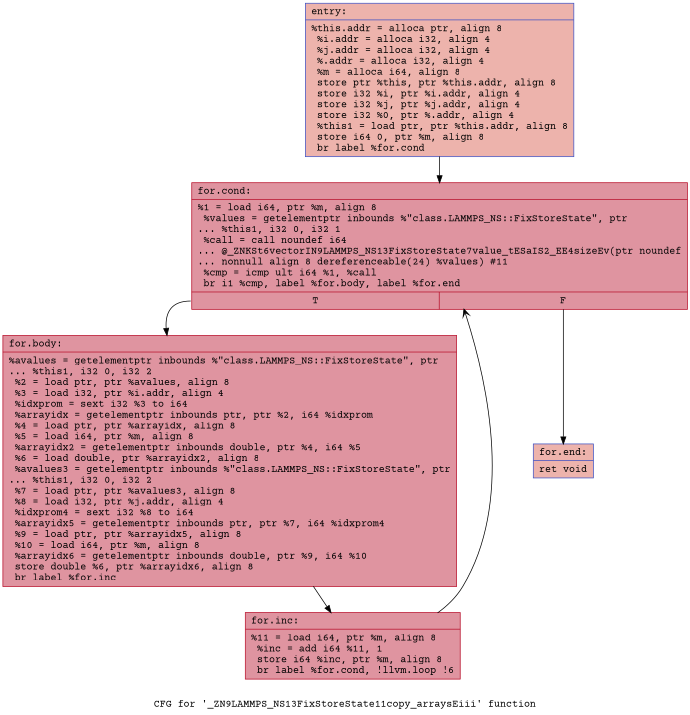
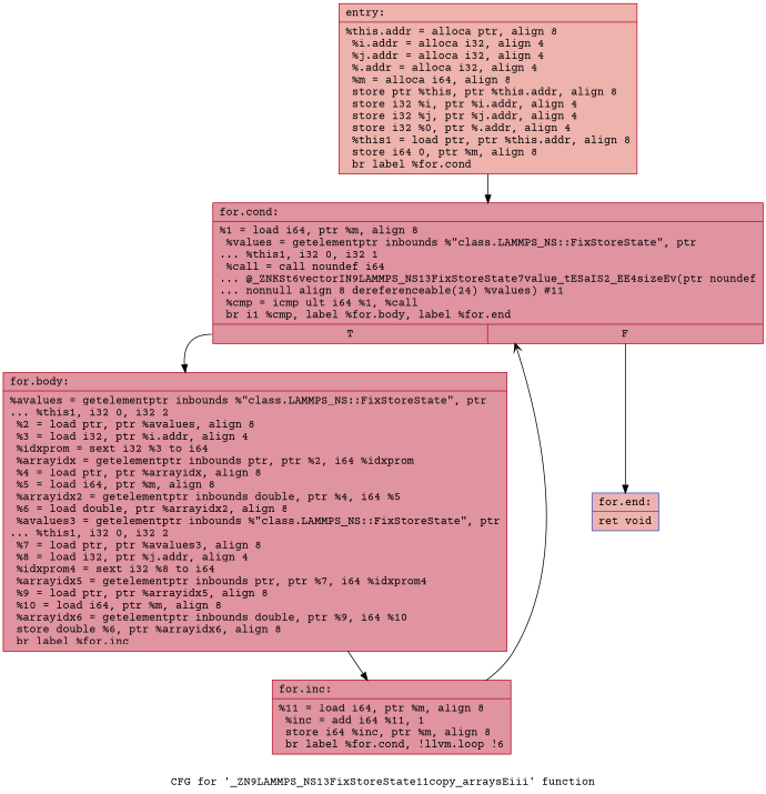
  digraph {
    label="CFG for '_ZN9LAMMPS_NS13FixStoreState11copy_arraysEiii' function"
    fontname="Courier Prime"
    node [color="#b70d28ff" fillcolor="#b70d2870" fontname="Courier Prime" shape=record style=filled]
    edge [arrowhead=normal fontname="Courier Prime"]
-   n1 [color="#3d50c3ff" fillcolor="#d6524470" label="{entry:\l|  %this.addr = alloca ptr, align 8\l  %i.addr = alloca i32, align 4\l  %j.addr = alloca i32, align 4\l  %.addr = alloca i32, align 4\l  %m = alloca i64, align 8\l  store ptr %this, ptr %this.addr, align 8\l  store i32 %i, ptr %i.addr, align 4\l  store i32 %j, ptr %j.addr, align 4\l  store i32 %0, ptr %.addr, align 4\l  %this1 = load ptr, ptr %this.addr, align 8\l  store i64 0, ptr %m, align 8\l  br label %for.cond\l}"]
+   n1 [fillcolor="#d6524470" label="{entry:\l|  %this.addr = alloca ptr, align 8\l  %i.addr = alloca i32, align 4\l  %j.addr = alloca i32, align 4\l  %.addr = alloca i32, align 4\l  %m = alloca i64, align 8\l  store ptr %this, ptr %this.addr, align 8\l  store i32 %i, ptr %i.addr, align 4\l  store i32 %j, ptr %j.addr, align 4\l  store i32 %0, ptr %.addr, align 4\l  %this1 = load ptr, ptr %this.addr, align 8\l  store i64 0, ptr %m, align 8\l  br label %for.cond\l}"]
    n2 [label="{for.cond:\l|  %1 = load i64, ptr %m, align 8\l  %values = getelementptr inbounds %\"class.LAMMPS_NS::FixStoreState\", ptr\l... %this1, i32 0, i32 1\l  %call = call noundef i64\l... @_ZNKSt6vectorIN9LAMMPS_NS13FixStoreState7value_tESaIS2_EE4sizeEv(ptr noundef\l... nonnull align 8 dereferenceable(24) %values) #11\l  %cmp = icmp ult i64 %1, %call\l  br i1 %cmp, label %for.body, label %for.end\l|{<s0>T|<s1>F}}"]
    n3 [label="{for.body:\l|  %avalues = getelementptr inbounds %\"class.LAMMPS_NS::FixStoreState\", ptr\l... %this1, i32 0, i32 2\l  %2 = load ptr, ptr %avalues, align 8\l  %3 = load i32, ptr %i.addr, align 4\l  %idxprom = sext i32 %3 to i64\l  %arrayidx = getelementptr inbounds ptr, ptr %2, i64 %idxprom\l  %4 = load ptr, ptr %arrayidx, align 8\l  %5 = load i64, ptr %m, align 8\l  %arrayidx2 = getelementptr inbounds double, ptr %4, i64 %5\l  %6 = load double, ptr %arrayidx2, align 8\l  %avalues3 = getelementptr inbounds %\"class.LAMMPS_NS::FixStoreState\", ptr\l... %this1, i32 0, i32 2\l  %7 = load ptr, ptr %avalues3, align 8\l  %8 = load i32, ptr %j.addr, align 4\l  %idxprom4 = sext i32 %8 to i64\l  %arrayidx5 = getelementptr inbounds ptr, ptr %7, i64 %idxprom4\l  %9 = load ptr, ptr %arrayidx5, align 8\l  %10 = load i64, ptr %m, align 8\l  %arrayidx6 = getelementptr inbounds double, ptr %9, i64 %10\l  store double %6, ptr %arrayidx6, align 8\l  br label %for.inc\l}"]
    n4 [color="#3d50c3ff" fillcolor="#d6524470" label="{for.end:\l|  ret void\l}"]
    n5 [label="{for.inc:\l|  %11 = load i64, ptr %m, align 8\l  %inc = add i64 %11, 1\l  store i64 %inc, ptr %m, align 8\l  br label %for.cond, !llvm.loop !6\l}"]
    n1 -> n2
    n2 -> n3 [tailport=s0]
    n2 -> n4 [tailport=s1]
    n3 -> n5
    n5 -> n2 [arrowhead=vee]
  }
